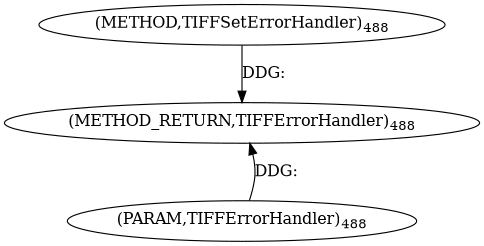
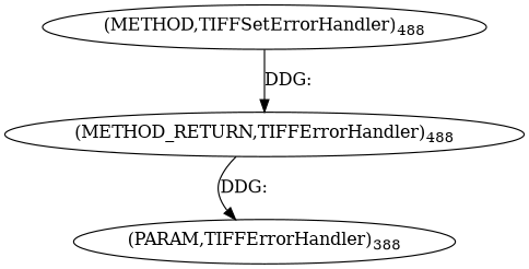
  digraph {
    n1 [label=<(METHOD,TIFFSetErrorHandler)<SUB>488</SUB>>]
    n2 [label=<(METHOD_RETURN,TIFFErrorHandler)<SUB>488</SUB>>]
-   n3 [label=<(PARAM,TIFFErrorHandler)<SUB>488</SUB>>]
+   n3 [label=<(PARAM,TIFFErrorHandler)<SUB>388</SUB>>]
    n1 -> n2 [label="DDG: "]
-   n3 -> n2 [label="DDG: "]
+   n2 -> n3 [label="DDG: "]
  }
